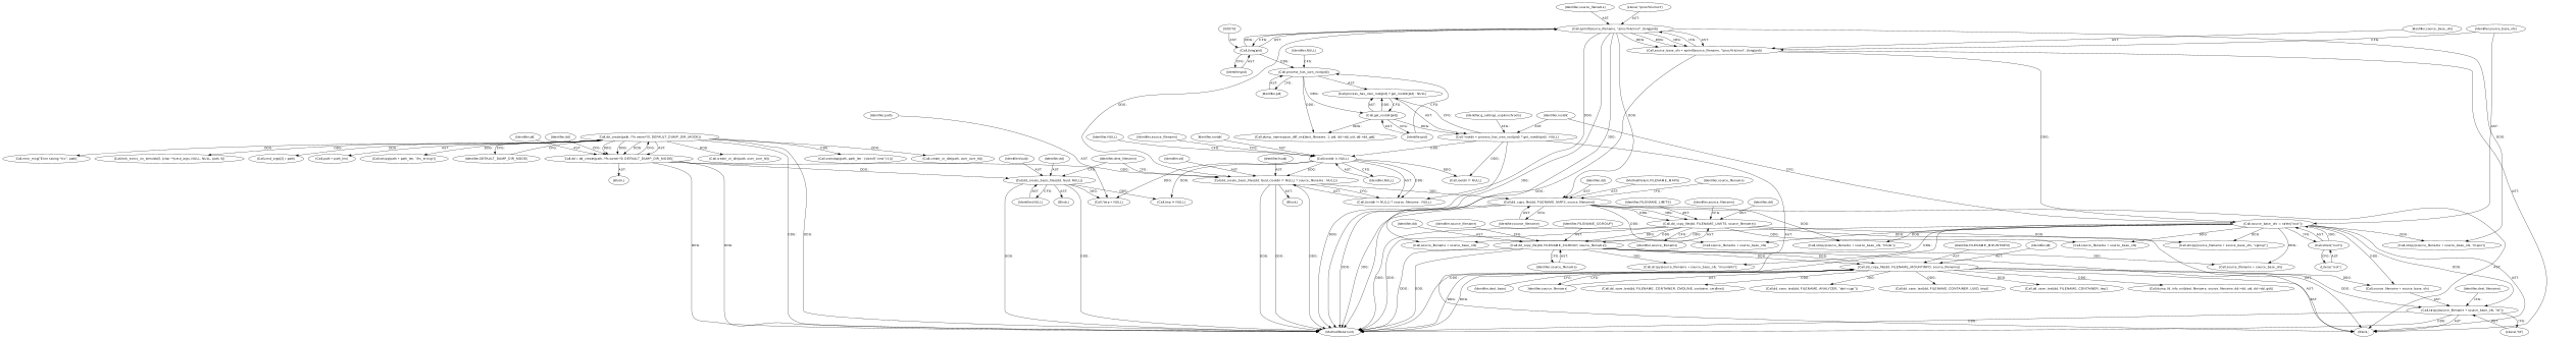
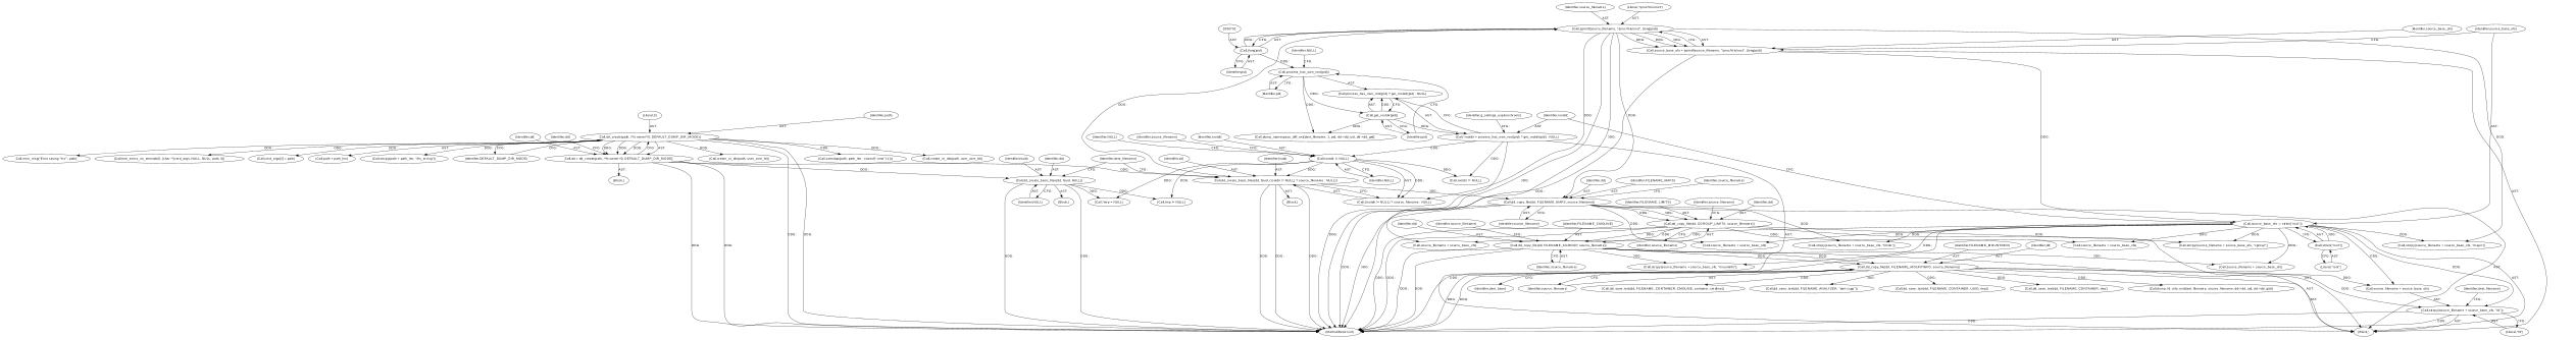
  digraph {
    fontname="Liberation Sans"
    node [fontname="Liberation Sans"]
    edge [fontname="Liberation Sans"]
    n1 [label="(Call,strcpy(source_filename + source_base_ofs, \"fd\"))"]
    n2 [label="(Block,)"]
    n3 [label="(Literal,\"fd\")"]
    n4 [label="(MethodReturn,int)"]
    n5 [label="(Call,dd_copy_file(dd, FILENAME_MOUNTINFO, source_filename))"]
    n6 [label="(Call,dd_save_text(dd, FILENAME_CONTAINER_CMDLINE, container_cmdline))"]
    n7 [label="(Call,dd_save_text(dd, FILENAME_ANALYZER, \"abrt-ccpp\"))"]
    n8 [label="(Call,dd_save_text(dd, FILENAME_CONTAINER_UUID, tmp))"]
    n9 [label="(Call,dd_save_text(dd, FILENAME_CONTAINER, tmp))"]
    n10 [label="(Call,source_filename + source_base_ofs)"]
    n11 [label="(Call,dump_fd_info_ext(dest_filename, source_filename, dd->dd_uid, dd->dd_gid))"]
    n12 [label="(Identifier,source_filename)"]
    n13 [label="(Call,dd_copy_file(dd, FILENAME_CGROUP, source_filename))"]
    n14 [label="(Identifier,source_filename)"]
    n15 [label="(Call,source_filename + source_base_ofs)"]
    n16 [label="(Call,strcpy(source_filename + source_base_ofs, \"mountinfo\"))"]
-   n17 [label="(Call,dd_copy_file(dd, FILENAME_LIMITS, source_filename))"]
+   n17 [label="(Call,dd_copy_file(dd, CGROUP_LIMITS, source_filename))"]
    n18 [label="(Call,strcpy(source_filename + source_base_ofs, \"cgroup\"))"]
    n19 [label="(Identifier,source_filename)"]
    n20 [label="(Call,source_filename + source_base_ofs)"]
    n21 [label="(Call,dd_copy_file(dd, FILENAME_MAPS, source_filename))"]
    n22 [label="(Call,source_filename + source_base_ofs)"]
    n23 [label="(Call,strcpy(source_filename + source_base_ofs, \"limits\"))"]
    n24 [label="(Identifier,source_filename)"]
    n25 [label="(Call,dd_create_basic_files(dd, fsuid, (rootdir != NULL) ? source_filename : NULL))"]
    n26 [label="(Call,(rootdir != NULL) ? source_filename : NULL)"]
    n27 [label="(Block,)"]
    n28 [label="(Call,dd = dd_create(path, /*fs owner*/0, DEFAULT_DUMP_DIR_MODE))"]
    n29 [label="(Call,dd_create(path, /*fs owner*/0, DEFAULT_DUMP_DIR_MODE))"]
    n30 [label="(Call,dd_create_basic_files(dd, fsuid, NULL))"]
    n31 [label="(Block,)"]
    n32 [label="(Call,cmd_args[2] = path)"]
    n33 [label="(Call,path + path_len)"]
    n34 [label="(Call,strcpy(path + path_len, \"/hs_err.log\"))"]
    n35 [label="(Call,create_or_die(path, user_core_fd))"]
    n36 [label="(Call,xstrndup(path, path_len - (sizeof(\".new\")-1)))"]
    n37 [label="(Call,create_or_die(path, user_core_fd))"]
    n38 [label="(Identifier,DEFAULT_DUMP_DIR_MODE)"]
    n39 [label="(Call,error_msg(\"Error saving '%s'\", path))"]
    n40 [label="(Call,fork_execv_on_steroids(0, (char **)cmd_args, NULL, NULL, path, 0))"]
    n41 [label="(Call,tmp != NULL)"]
    n42 [label="(Call,*tmp = NULL)"]
    n43 [label="(Identifier,NULL)"]
    n44 [label="(Block,)"]
    n45 [label="(Call,sprintf(source_filename, \"/proc/%lu/root\", (long)pid))"]
    n46 [label="(Call,(long)pid)"]
    n47 [label="(Call,source_base_ofs = sprintf(source_filename, \"/proc/%lu/root\", (long)pid))"]
    n48 [label="(Call,source_filename + source_base_ofs)"]
    n49 [label="(Call,strcpy(source_filename + source_base_ofs, \"maps\"))"]
    n50 [label="(Call,process_has_own_root(pid))"]
    n51 [label="(Identifier,pid)"]
    n52 [label="(Call,source_base_ofs -= strlen(\"root\"))"]
    n53 [label="(Call,process_has_own_root(pid) ? get_rootdir(pid) : NULL)"]
    n54 [label="(Call,get_rootdir(pid))"]
    n55 [label="(Call,dump_namespace_diff_ext(dest_filename, 1, pid, dd->dd_uid, dd->dd_gid))"]
    n56 [label="(Identifier,pid)"]
    n57 [label="(Call,rootdir != NULL)"]
    n58 [label="(Identifier,NULL)"]
    n59 [label="(Call,rootdir != NULL)"]
    n60 [label="(Call,*rootdir = process_has_own_root(pid) ? get_rootdir(pid) : NULL)"]
    n61 [label="(Identifier,pid)"]
    n62 [label="(Call,strlen(\"root\"))"]
    n63 [label="(Literal,\"root\")"]
    n64 [label="(Identifier,NULL)"]
-   n65 [label="(MethodReturn,FILENAME_MAPS)"]
+   n65 [label="(Identifier,FILENAME_MAPS)"]
    n66 [label="(Identifier,source_base_ofs)"]
    n67 [label="(Identifier,dd)"]
    n68 [label="(Identifier,dd)"]
    n69 [label="(Identifier,dest_filename)"]
    n70 [label="(Identifier,fsuid)"]
    n71 [label="(Identifier,source_filename)"]
    n72 [label="(Identifier,source_filename)"]
    n73 [label="(Identifier,source_filename)"]
    n74 [label="(Identifier,FILENAME_LIMITS)"]
    n75 [label="(Literal,\"/proc/%lu/root\")"]
    n76 [label="(Identifier,rootdir)"]
    n77 [label="(Identifier,NULL)"]
    n78 [label="(Identifier,source_base_ofs)"]
    n79 [label="(Identifier,dd)"]
    n80 [label="(Identifier,g_settings_explorechroots)"]
    n81 [label="(Identifier,FILENAME_MOUNTINFO)"]
    n82 [label="(Identifier,dd)"]
    n83 [label="(Identifier,dd)"]
    n84 [label="(Identifier,source_filename)"]
    n85 [label="(Identifier,source_filename)"]
    n86 [label="(Identifier,dd)"]
    n87 [label="(Identifier,dd)"]
    n88 [label="(Identifier,fsuid)"]
-   n89 [label="(Identifier,FILENAME_CGROUP)"]
+   n89 [label="(Identifier,FILENAME_CMDLINE)"]
+   n90 [label="(Literal,0)"]
    n91 [label="(Identifier,dest_base)"]
    n92 [label="(Identifier,dest_filename)"]
    n93 [label="(Identifier,path)"]
    n94 [label="(Identifier,rootdir)"]
    n95 [label="(Identifier,dd)"]
    1000792
    n1 -> n2 [label="AST: "]
    n1 -> n3 [label="CFG: "]
    n1 -> n4 [label="DDG: "]
    n1 -> n4 [label="DDG: "]
    n3 -> n1 [label="AST: "]
    n5 -> n1 [label="DDG: "]
    n5 -> n2 [label="AST: "]
    n5 -> n4 [label="DDG: "]
    n5 -> n4 [label="DDG: "]
    n5 -> n6 [label="DDG: "]
    n5 -> n7 [label="DDG: "]
    n5 -> n8 [label="DDG: "]
    n5 -> n9 [label="DDG: "]
    n5 -> n10 [label="DDG: "]
    n5 -> n11 [label="DDG: "]
    n5 -> n12 [label="CFG: "]
    n10 -> n1 [label="AST: "]
    n12 -> n5 [label="AST: "]
    n13 -> n2 [label="AST: "]
    n13 -> n4 [label="DDG: "]
    n13 -> n4 [label="DDG: "]
    n13 -> n5 [label="DDG: "]
    n13 -> n5 [label="DDG: "]
    n13 -> n14 [label="CFG: "]
    n13 -> n15 [label="DDG: "]
    n13 -> n16 [label="DDG: "]
    n14 -> n13 [label="AST: "]
    n17 -> n2 [label="AST: "]
    n17 -> n4 [label="DDG: "]
    n17 -> n4 [label="DDG: "]
    n17 -> n13 [label="DDG: "]
    n17 -> n13 [label="DDG: "]
    n17 -> n18 [label="DDG: "]
    n17 -> n19 [label="CFG: "]
    n17 -> n20 [label="DDG: "]
    n19 -> n17 [label="AST: "]
    n21 -> n2 [label="AST: "]
    n21 -> n4 [label="DDG: "]
    n21 -> n4 [label="DDG: "]
    n21 -> n17 [label="DDG: "]
    n21 -> n17 [label="DDG: "]
    n21 -> n22 [label="DDG: "]
    n21 -> n23 [label="DDG: "]
    n21 -> n24 [label="CFG: "]
    n24 -> n21 [label="AST: "]
    n25 -> n4 [label="DDG: "]
    n25 -> n4 [label="DDG: "]
    n25 -> n4 [label="DDG: "]
    n25 -> n21 [label="DDG: "]
    n25 -> n26 [label="CFG: "]
    n25 -> n27 [label="AST: "]
    n26 -> n25 [label="AST: "]
    n28 -> n4 [label="DDG: "]
    n28 -> n4 [label="DDG: "]
    n28 -> n25 [label="DDG: "]
    n28 -> n29 [label="CFG: "]
    n28 -> n30 [label="DDG: "]
    n28 -> n31 [label="AST: "]
    n29 -> n4 [label="DDG: "]
    n29 -> n4 [label="DDG: "]
    n29 -> n28 [label="AST: "]
    n29 -> n28 [label="DDG: "]
    n29 -> n28 [label="DDG: "]
    n29 -> n28 [label="DDG: "]
    n29 -> n32 [label="DDG: "]
    n29 -> n33 [label="AST: "]
    n29 -> n34 [label="DDG: "]
    n29 -> n35 [label="DDG: "]
    n29 -> n36 [label="DDG: "]
    n29 -> n37 [label="DDG: "]
    n29 -> n38 [label="CFG: "]
    n29 -> n39 [label="DDG: "]
    n29 -> n40 [label="DDG: "]
    n30 -> n4 [label="DDG: "]
    n30 -> n4 [label="DDG: "]
    n30 -> n41 [label="DDG: "]
    n30 -> n42 [label="DDG: "]
    n30 -> n43 [label="CFG: "]
    n30 -> n44 [label="AST: "]
    n38 -> n29 [label="CFG: "]
    n43 -> n30 [label="AST: "]
    n45 -> n4 [label="DDG: "]
    n45 -> n21 [label="DDG: "]
    n45 -> n25 [label="DDG: "]
    n45 -> n26 [label="DDG: "]
    n45 -> n46 [label="CFG: "]
    n45 -> n47 [label="AST: "]
    n45 -> n47 [label="DDG: "]
    n45 -> n47 [label="DDG: "]
    n45 -> n47 [label="DDG: "]
    n45 -> n48 [label="DDG: "]
    n45 -> n49 [label="DDG: "]
    n46 -> n45 [label="AST: "]
    n46 -> n45 [label="DDG: "]
    n46 -> n50 [label="DDG: "]
    n46 -> n51 [label="CFG: "]
    n47 -> n2 [label="AST: "]
    n47 -> n4 [label="DDG: "]
    n47 -> n45 [label="CFG: "]
    n47 -> n52 [label="DDG: "]
    n50 -> n53 [label="AST: "]
    n50 -> n54 [label="DDG: "]
    n50 -> n55 [label="DDG: "]
    n50 -> n56 [label="CFG: "]
    n51 -> n46 [label="AST: "]
    n52 -> n1 [label="DDG: "]
    n52 -> n2 [label="AST: "]
    n52 -> n4 [label="DDG: "]
    n52 -> n10 [label="DDG: "]
    n52 -> n15 [label="DDG: "]
    n52 -> n16 [label="DDG: "]
    n52 -> n18 [label="DDG: "]
    n52 -> n20 [label="DDG: "]
    n52 -> n22 [label="DDG: "]
    n52 -> n23 [label="DDG: "]
    n52 -> n48 [label="DDG: "]
    n52 -> n49 [label="DDG: "]
    n52 -> n62 [label="CFG: "]
    n53 -> n54 [label="CFG: "]
    n53 -> n60 [label="AST: "]
    n54 -> n53 [label="AST: "]
    n54 -> n53 [label="DDG: "]
    n54 -> n55 [label="DDG: "]
    n54 -> n60 [label="DDG: "]
    n54 -> n61 [label="CFG: "]
    n56 -> n50 [label="AST: "]
    n57 -> n25 [label="DDG: "]
    n57 -> n26 [label="AST: "]
    n57 -> n26 [label="DDG: "]
    n57 -> n41 [label="DDG: "]
    n57 -> n42 [label="DDG: "]
    n57 -> n58 [label="CFG: "]
    n57 -> n59 [label="DDG: "]
    n58 -> n57 [label="AST: "]
    n60 -> n2 [label="AST: "]
    n60 -> n4 [label="DDG: "]
    n60 -> n53 [label="CFG: "]
    n60 -> n57 [label="DDG: "]
    n60 -> n59 [label="DDG: "]
    n61 -> n50 [label="CFG: "]
    n61 -> n54 [label="AST: "]
    n62 -> n52 [label="AST: "]
    n62 -> n52 [label="DDG: "]
    n62 -> n63 [label="CFG: "]
    n63 -> n62 [label="AST: "]
    n64 -> n57 [label="CFG: "]
    n65 -> n21 [label="AST: "]
    n66 -> n47 [label="CFG: "]
    n66 -> n52 [label="AST: "]
    n67 -> n30 [label="AST: "]
    n68 -> n13 [label="AST: "]
    n69 -> n1 [label="CFG: "]
    n70 -> n25 [label="AST: "]
    n71 -> n21 [label="CFG: "]
    n72 -> n45 [label="AST: "]
    n73 -> n57 [label="CFG: "]
    n74 -> n17 [label="AST: "]
    n75 -> n45 [label="AST: "]
    n76 -> n57 [label="AST: "]
    n77 -> n50 [label="CFG: "]
    n78 -> n47 [label="AST: "]
    n79 -> n5 [label="AST: "]
    n80 -> n60 [label="CFG: "]
    n81 -> n5 [label="AST: "]
    n82 -> n28 [label="AST: "]
    n83 -> n28 [label="CFG: "]
    n84 -> n13 [label="CFG: "]
    n85 -> n17 [label="CFG: "]
    n86 -> n25 [label="AST: "]
    n87 -> n17 [label="AST: "]
    n88 -> n30 [label="AST: "]
    n89 -> n13 [label="AST: "]
-   n91 -> n5 [label="CFG: "]
+   n90 -> n29 [label="AST: "]
+   n5 -> n91 [label="CFG: "]
    n92 -> n25 [label="CFG: "]
    n92 -> n30 [label="CFG: "]
-   n93 -> n42 [label="AST: "]
+   n93 -> n29 [label="AST: "]
    n94 -> n52 [label="CFG: "]
    n94 -> n60 [label="AST: "]
    n95 -> n21 [label="AST: "]
    1000792 -> n46 [label="AST: "]
  }
